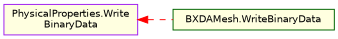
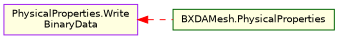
  digraph {
    rankdir=LR
    node [fillcolor=lightyellow fontname=Helvetica fontsize=10 shape=record style=filled]
    n1 [color=purple fontcolor=black height=0.2 label="PhysicalProperties.Write\lBinaryData" width=0.4]
-   n2 [color=darkgreen height=0.2 label="BXDAMesh.WriteBinaryData" width=0.4]
+   n2 [color=darkgreen height=0.2 label="BXDAMesh.PhysicalProperties" width=0.4]
    n1 -> n2 [color=red dir=back fontname=Helvetica fontsize=10 labelfontname=Helvetica labelfontsize=10 style=dashed]
  }
